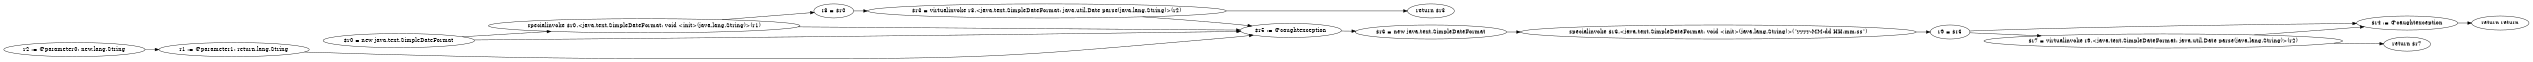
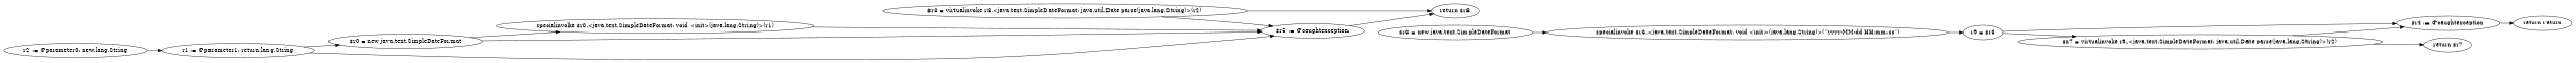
  digraph {
    rankdir=LR
    n1 [label="r2 := @parameter0: new.lang.String"]
    n2 [label="r1 := @parameter1: return.lang.String"]
    "$r0 = new java.text.SimpleDateFormat"
    "$r5 := @caughtexception"
    "specialinvoke $r0.<java.text.SimpleDateFormat: void <init>(java.lang.String)>(r1)"
    "$r6 = new java.text.SimpleDateFormat"
-   "r8 = $r0"
    "$r3 = virtualinvoke r8.<java.text.SimpleDateFormat: java.util.Date parse(java.lang.String)>(r2)"
    "return $r3"
    "specialinvoke $r6.<java.text.SimpleDateFormat: void <init>(java.lang.String)>(\"yyyy-MM-dd HH:mm:ss\")"
    "r9 = $r6"
    "$r7 = virtualinvoke r9.<java.text.SimpleDateFormat: java.util.Date parse(java.lang.String)>(r2)"
    "$r4 := @caughtexception"
    "return $r7"
    n15 [label="return return"]
    n1 -> n2
+   n2 -> "$r0 = new java.text.SimpleDateFormat"
    n2 -> "$r5 := @caughtexception"
    "$r0 = new java.text.SimpleDateFormat" -> "$r5 := @caughtexception"
    "$r0 = new java.text.SimpleDateFormat" -> "specialinvoke $r0.<java.text.SimpleDateFormat: void <init>(java.lang.String)>(r1)"
-   "$r5 := @caughtexception" -> "$r6 = new java.text.SimpleDateFormat"
+   "$r5 := @caughtexception" -> "return $r3"
    "specialinvoke $r0.<java.text.SimpleDateFormat: void <init>(java.lang.String)>(r1)" -> "$r5 := @caughtexception"
-   "specialinvoke $r0.<java.text.SimpleDateFormat: void <init>(java.lang.String)>(r1)" -> "r8 = $r0"
    "$r6 = new java.text.SimpleDateFormat" -> "specialinvoke $r6.<java.text.SimpleDateFormat: void <init>(java.lang.String)>(\"yyyy-MM-dd HH:mm:ss\")"
-   "r8 = $r0" -> "$r3 = virtualinvoke r8.<java.text.SimpleDateFormat: java.util.Date parse(java.lang.String)>(r2)"
    "$r3 = virtualinvoke r8.<java.text.SimpleDateFormat: java.util.Date parse(java.lang.String)>(r2)" -> "$r5 := @caughtexception"
    "$r3 = virtualinvoke r8.<java.text.SimpleDateFormat: java.util.Date parse(java.lang.String)>(r2)" -> "return $r3"
    "specialinvoke $r6.<java.text.SimpleDateFormat: void <init>(java.lang.String)>(\"yyyy-MM-dd HH:mm:ss\")" -> "r9 = $r6"
    "r9 = $r6" -> "$r7 = virtualinvoke r9.<java.text.SimpleDateFormat: java.util.Date parse(java.lang.String)>(r2)"
    "r9 = $r6" -> "$r4 := @caughtexception"
    "$r7 = virtualinvoke r9.<java.text.SimpleDateFormat: java.util.Date parse(java.lang.String)>(r2)" -> "$r4 := @caughtexception"
    "$r7 = virtualinvoke r9.<java.text.SimpleDateFormat: java.util.Date parse(java.lang.String)>(r2)" -> "return $r7"
    "$r4 := @caughtexception" -> n15
  }
